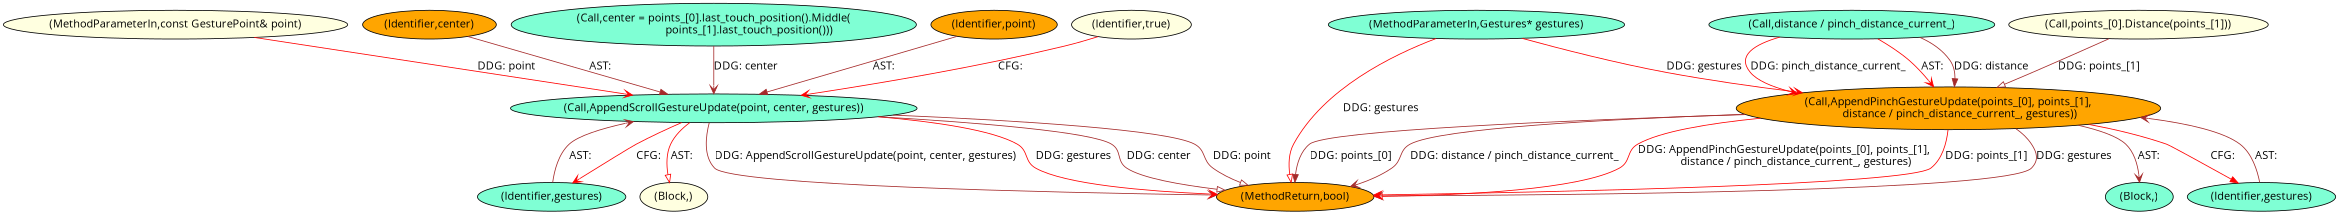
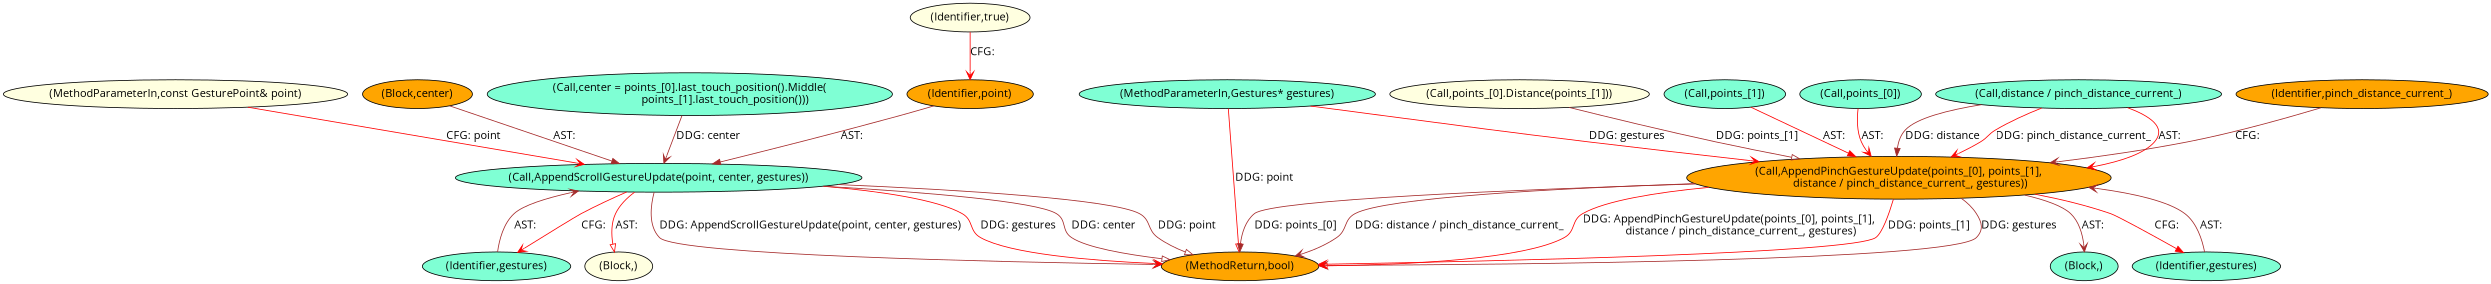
  digraph {
    fontname="Open Sans"
    node [fillcolor=aquamarine fontname="Open Sans" style=filled]
    edge [arrowhead=vee color=brown fontname="Open Sans"]
    n1 [label="(MethodParameterIn,Gestures* gestures)"]
    n2 [fillcolor=orange label="(Call,AppendPinchGestureUpdate(points_[0], points_[1],\n        distance / pinch_distance_current_, gestures))"]
    n3 [fillcolor=orange label="(MethodReturn,bool)"]
    n4 [label="(Call,AppendScrollGestureUpdate(point, center, gestures))"]
    n5 [label="(Identifier,gestures)"]
    n6 [fillcolor=lightyellow label="(Block,)"]
    n7 [label="(Block,)"]
    n8 [label="(Identifier,gestures)"]
    n9 [fillcolor=lightyellow label="(MethodParameterIn,const GesturePoint& point)"]
-   n10 [fillcolor=orange label="(Identifier,center)"]
+   n10 [fillcolor=orange label="(Block,center)"]
    n11 [label="(Call,distance / pinch_distance_current_)"]
    n12 [label="(Call,center = points_[0].last_touch_position().Middle(\n                        points_[1].last_touch_position()))"]
    n13 [fillcolor=orange label="(Identifier,point)"]
+   n14 [fillcolor=orange label="(Identifier,pinch_distance_current_)"]
    n15 [fillcolor=lightyellow label="(Identifier,true)"]
    n16 [fillcolor=lightyellow label="(Call,points_[0].Distance(points_[1]))"]
+   n17 [label="(Call,points_[1])"]
+   n18 [label="(Call,points_[0])"]
    n1 -> n2 [color=red label="DDG: gestures"]
-   n1 -> n3 [arrowhead=onormal color=red label="DDG: gestures"]
+   n1 -> n3 [arrowhead=onormal color=red label="DDG: point"]
    n2 -> n3 [label="DDG: gestures"]
    n2 -> n3 [arrowhead=normal label="DDG: points_[0]"]
    n2 -> n3 [label="DDG: distance / pinch_distance_current_"]
    n2 -> n3 [arrowhead=onormal color=red label="DDG: AppendPinchGestureUpdate(points_[0], points_[1],\n        distance / pinch_distance_current_, gestures)"]
    n2 -> n3 [color=red label="DDG: points_[1]"]
    n2 -> n7 [label="AST: "]
    n2 -> n8 [arrowhead=normal color=red label="CFG: "]
    n4 -> n3 [arrowhead=onormal label="DDG: point"]
    n4 -> n3 [label="DDG: AppendScrollGestureUpdate(point, center, gestures)"]
    n4 -> n3 [color=red label="DDG: gestures"]
    n4 -> n3 [arrowhead=onormal label="DDG: center"]
    n4 -> n5 [color=red label="CFG: "]
    n4 -> n6 [arrowhead=onormal color=red label="AST: "]
    n5 -> n4 [label="AST: "]
    n8 -> n2 [label="AST: "]
-   n9 -> n4 [color=red label="DDG: point"]
+   n9 -> n4 [color=red label="CFG: point"]
    n10 -> n4 [arrowhead=normal label="AST: "]
    n11 -> n2 [color=red label="AST: "]
    n11 -> n2 [arrowhead=normal label="DDG: distance"]
    n11 -> n2 [color=red label="DDG: pinch_distance_current_"]
    n12 -> n4 [label="DDG: center"]
    n13 -> n4 [arrowhead=normal label="AST: "]
-   n15 -> n4 [color=red label="CFG: "]
+   n14 -> n2 [label="CFG: "]
+   n15 -> n13 [color=red label="CFG: "]
    n16 -> n2 [arrowhead=onormal label="DDG: points_[1]"]
+   n17 -> n2 [arrowhead=normal color=red label="AST: "]
+   n18 -> n2 [color=red label="AST: "]
  }
